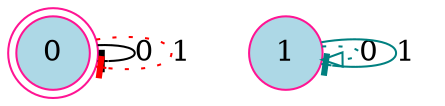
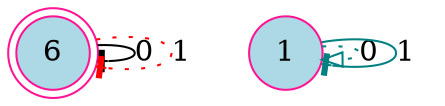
  digraph {
    node [color=deeppink style=filled fillcolor=lightblue]
    edge [color=teal style=solid arrowhead=tee]
-   0 [shape=doublecircle]
+   0 [shape=doublecircle label=6]
    1 [shape=circle]
    0 -> 0 [label=0 color=black]
    0 -> 0 [label=1 color=red style=dotted]
    1 -> 1 [label=0 style=dotted arrowhead=onormal]
    1 -> 1 [label=1]
  }
